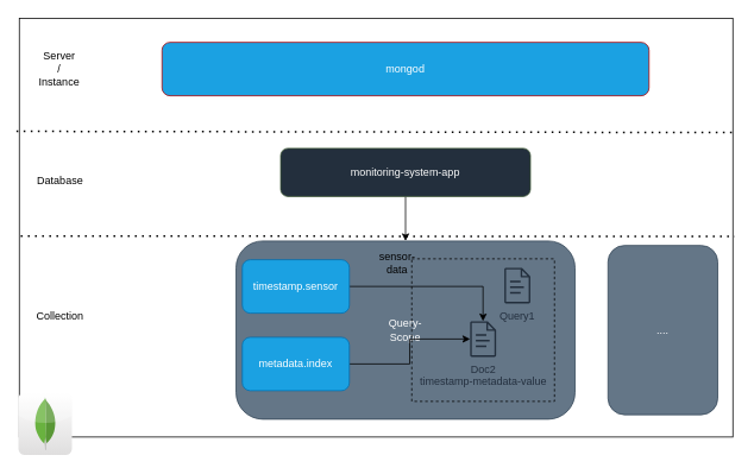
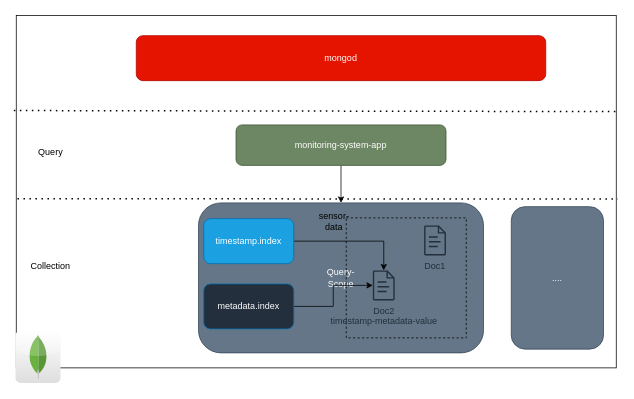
  <mxCell id="0" />
  <mxCell id="1" parent="0" />
  <mxCell id="2" value="" style="rounded=0;whiteSpace=wrap;html=1;" vertex="1" parent="1"><mxGeometry x="21" y="20" width="800" height="470" as="geometry" /></mxCell>
- <mxCell id="3" value="mongod" style="rounded=1;whiteSpace=wrap;html=1;fillColor=#1ba1e2;fontColor=#ffffff;strokeColor=#B20000;" vertex="1" parent="1"><mxGeometry x="181" y="47" width="546" height="60" as="geometry" /></mxCell>
+ <mxCell id="3" value="mongod" style="rounded=1;whiteSpace=wrap;html=1;fillColor=#e51400;fontColor=#ffffff;strokeColor=#B20000;" vertex="1" parent="1"><mxGeometry x="181" y="47" width="546" height="60" as="geometry" /></mxCell>
  <mxCell id="4" value="" style="endArrow=none;dashed=1;html=1;dashPattern=1 3;strokeWidth=2;rounded=0;exitX=-0.004;exitY=0.27;exitDx=0;exitDy=0;entryX=1;entryY=0.273;entryDx=0;entryDy=0;entryPerimeter=0;exitPerimeter=0;" edge="1" parent="1" source="2" target="2"><mxGeometry width="50" height="50" relative="1" as="geometry"><mxPoint x="231" y="250" as="sourcePoint" /><mxPoint x="281" y="200" as="targetPoint" /><Array as="points" /></mxGeometry></mxCell>
  <mxCell id="5" value="" style="endArrow=none;dashed=1;html=1;dashPattern=1 3;strokeWidth=2;rounded=0;exitX=0.002;exitY=0.52;exitDx=0;exitDy=0;exitPerimeter=0;" edge="1" parent="1" source="2"><mxGeometry width="50" height="50" relative="1" as="geometry"><mxPoint x="40" y="267" as="sourcePoint" /><mxPoint x="823" y="265" as="targetPoint" /><Array as="points" /></mxGeometry></mxCell>
- <mxCell id="6" value="Server&lt;div&gt;/&lt;/div&gt;&lt;div&gt;Instance&lt;/div&gt;" style="text;html=1;align=center;verticalAlign=middle;whiteSpace=wrap;rounded=0;" vertex="1" parent="1"><mxGeometry x="31" y="53" width="70" height="48" as="geometry" /></mxCell>
- <mxCell id="7" value="Database" style="text;html=1;align=center;verticalAlign=middle;whiteSpace=wrap;rounded=0;" vertex="1" parent="1"><mxGeometry x="32" y="178" width="70" height="48" as="geometry" /></mxCell>
+ <mxCell id="7" value="Query" style="text;html=1;align=center;verticalAlign=middle;whiteSpace=wrap;rounded=0;" vertex="1" parent="1"><mxGeometry x="32" y="178" width="70" height="48" as="geometry" /></mxCell>
  <mxCell id="8" style="edgeStyle=orthogonalEdgeStyle;rounded=0;orthogonalLoop=1;jettySize=auto;html=1;entryX=0.5;entryY=0;entryDx=0;entryDy=0;" edge="1" parent="1" source="9" target="12"><mxGeometry relative="1" as="geometry" /></mxCell>
- <mxCell id="9" value="monitoring-system-app" style="rounded=1;whiteSpace=wrap;html=1;fillColor=#232f3d;fontColor=#ffffff;strokeColor=#3A5431;" vertex="1" parent="1"><mxGeometry x="314" y="166" width="280" height="54" as="geometry" /></mxCell>
+ <mxCell id="9" value="monitoring-system-app" style="rounded=1;whiteSpace=wrap;html=1;fillColor=#6d8764;fontColor=#ffffff;strokeColor=#3A5431;" vertex="1" parent="1"><mxGeometry x="314" y="166" width="280" height="54" as="geometry" /></mxCell>
  <mxCell id="10" value="Collection" style="text;html=1;align=center;verticalAlign=middle;whiteSpace=wrap;rounded=0;" vertex="1" parent="1"><mxGeometry x="32" y="330" width="70" height="48" as="geometry" /></mxCell>
  <mxCell id="11" value="" style="dashed=0;outlineConnect=0;html=1;align=center;labelPosition=center;verticalLabelPosition=bottom;verticalAlign=top;shape=mxgraph.webicons.mongodb;gradientColor=#DFDEDE;fillColor=default;strokeColor=none;" vertex="1" parent="1"><mxGeometry x="20" y="440" width="60" height="70" as="geometry" /></mxCell>
  <mxCell id="12" value="Query-&lt;br&gt;Scope" style="rounded=1;whiteSpace=wrap;html=1;fillColor=#647687;fontColor=#ffffff;strokeColor=#314354;" vertex="1" parent="1"><mxGeometry x="264" y="270" width="380" height="200" as="geometry" /></mxCell>
  <mxCell id="13" value="" style="whiteSpace=wrap;html=1;aspect=fixed;dashed=1;fillColor=none;strokeColor=light-dark(#000000,#000000);" vertex="1" parent="1"><mxGeometry x="461" y="290" width="160" height="160" as="geometry" /></mxCell>
  <mxCell id="14" value="sensor-data" style="text;html=1;align=center;verticalAlign=middle;whiteSpace=wrap;rounded=0;" vertex="1" parent="1"><mxGeometry x="415" y="280" width="60" height="30" as="geometry" /></mxCell>
- <mxCell id="15" value="Query1" style="sketch=0;outlineConnect=0;fontColor=#232F3E;gradientColor=none;fillColor=#232F3D;strokeColor=none;dashed=0;verticalLabelPosition=bottom;verticalAlign=top;align=center;html=1;fontSize=12;fontStyle=0;aspect=fixed;pointerEvents=1;shape=mxgraph.aws4.document;" vertex="1" parent="1"><mxGeometry x="564.77" y="300" width="29.23" height="40" as="geometry" /></mxCell>
- <mxCell id="16" value="Doc2&lt;br&gt;timestamp-metadata-value" style="sketch=0;outlineConnect=0;fontColor=#232F3E;gradientColor=none;fillColor=#232F3D;strokeColor=none;dashed=0;verticalLabelPosition=bottom;verticalAlign=top;align=center;html=1;fontSize=12;fontStyle=0;aspect=fixed;pointerEvents=1;shape=mxgraph.aws4.document;" vertex="1" parent="1"><mxGeometry x="526.38" y="360" width="29.23" height="40" as="geometry" /></mxCell>
+ <mxCell id="15" value="Doc1" style="sketch=0;outlineConnect=0;fontColor=#232F3E;gradientColor=none;fillColor=#232F3D;strokeColor=none;dashed=0;verticalLabelPosition=bottom;verticalAlign=top;align=center;html=1;fontSize=12;fontStyle=0;aspect=fixed;pointerEvents=1;shape=mxgraph.aws4.document;" vertex="1" parent="1"><mxGeometry x="564.77" y="300" width="29.23" height="40" as="geometry" /></mxCell>
+ <mxCell id="16" value="Doc2&lt;br&gt;timestamp-metadata-value" style="sketch=0;outlineConnect=0;fontColor=#232F3E;gradientColor=none;fillColor=#232F3D;strokeColor=none;dashed=0;verticalLabelPosition=bottom;verticalAlign=top;align=center;html=1;fontSize=12;fontStyle=0;aspect=fixed;pointerEvents=1;shape=mxgraph.aws4.document;" vertex="1" parent="1"><mxGeometry x="496.38" y="360" width="29.23" height="40" as="geometry" /></mxCell>
  <mxCell id="17" style="edgeStyle=orthogonalEdgeStyle;rounded=0;orthogonalLoop=1;jettySize=auto;html=1;" edge="1" parent="1" source="18" target="16"><mxGeometry relative="1" as="geometry" /></mxCell>
- <mxCell id="18" value="timestamp.sensor" style="rounded=1;whiteSpace=wrap;html=1;fillColor=#1ba1e2;fontColor=#ffffff;strokeColor=#006EAF;" vertex="1" parent="1"><mxGeometry x="271" y="291" width="120" height="60" as="geometry" /></mxCell>
+ <mxCell id="18" value="timestamp.index" style="rounded=1;whiteSpace=wrap;html=1;fillColor=#1ba1e2;fontColor=#ffffff;strokeColor=#006EAF;" vertex="1" parent="1"><mxGeometry x="271" y="291" width="120" height="60" as="geometry" /></mxCell>
  <mxCell id="19" style="edgeStyle=orthogonalEdgeStyle;rounded=0;orthogonalLoop=1;jettySize=auto;html=1;" edge="1" parent="1" source="20" target="16"><mxGeometry relative="1" as="geometry" /></mxCell>
- <mxCell id="20" value="metadata.index" style="rounded=1;whiteSpace=wrap;html=1;fillColor=#1ba1e2;fontColor=#ffffff;strokeColor=#006EAF;" vertex="1" parent="1"><mxGeometry x="271" y="378" width="120" height="60" as="geometry" /></mxCell>
+ <mxCell id="20" value="metadata.index" style="rounded=1;whiteSpace=wrap;html=1;fillColor=#232f3d;fontColor=#ffffff;strokeColor=#006EAF;" vertex="1" parent="1"><mxGeometry x="271" y="378" width="120" height="60" as="geometry" /></mxCell>
  <mxCell id="21" value="...." style="rounded=1;whiteSpace=wrap;html=1;fillColor=#647687;fontColor=#ffffff;strokeColor=#314354;" vertex="1" parent="1"><mxGeometry x="681" y="275" width="123" height="190" as="geometry" /></mxCell>
